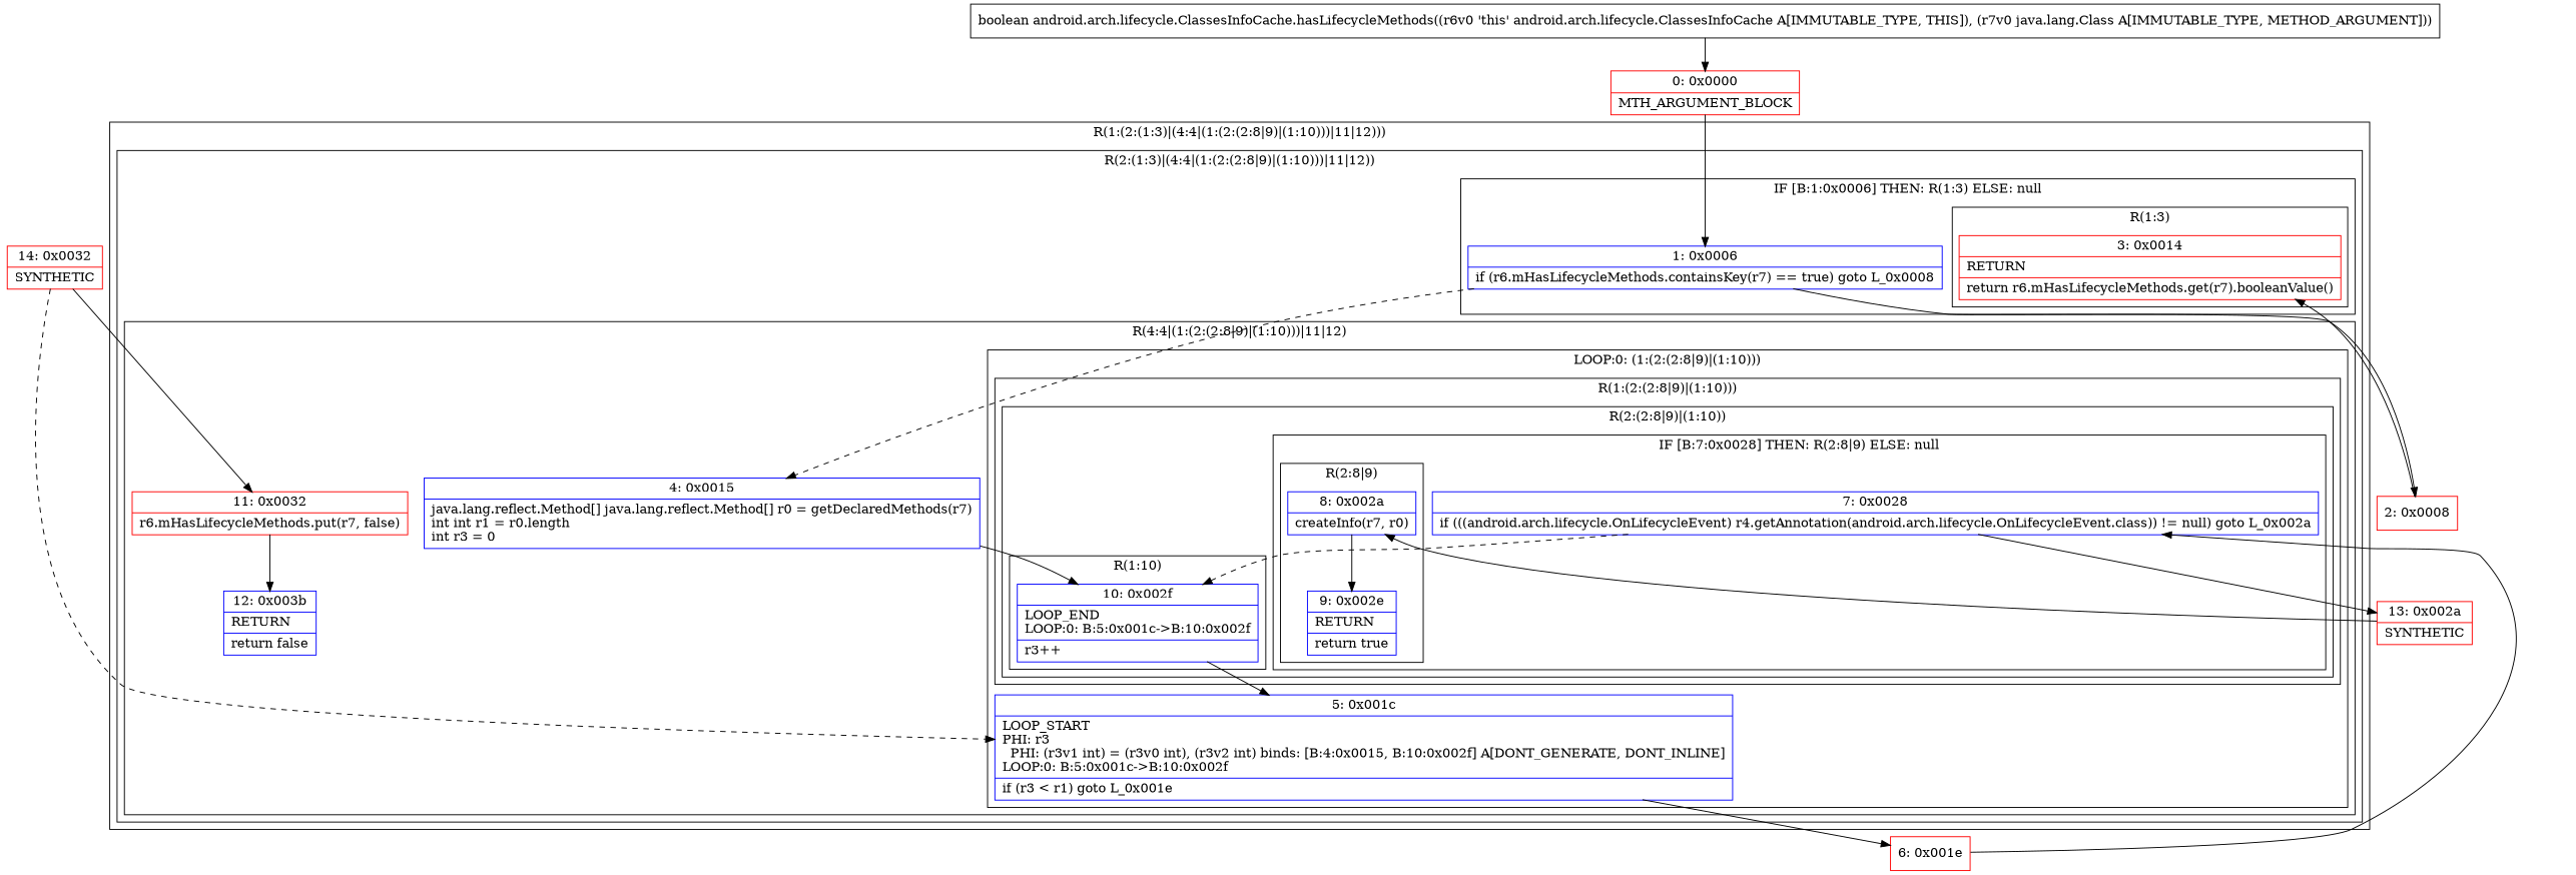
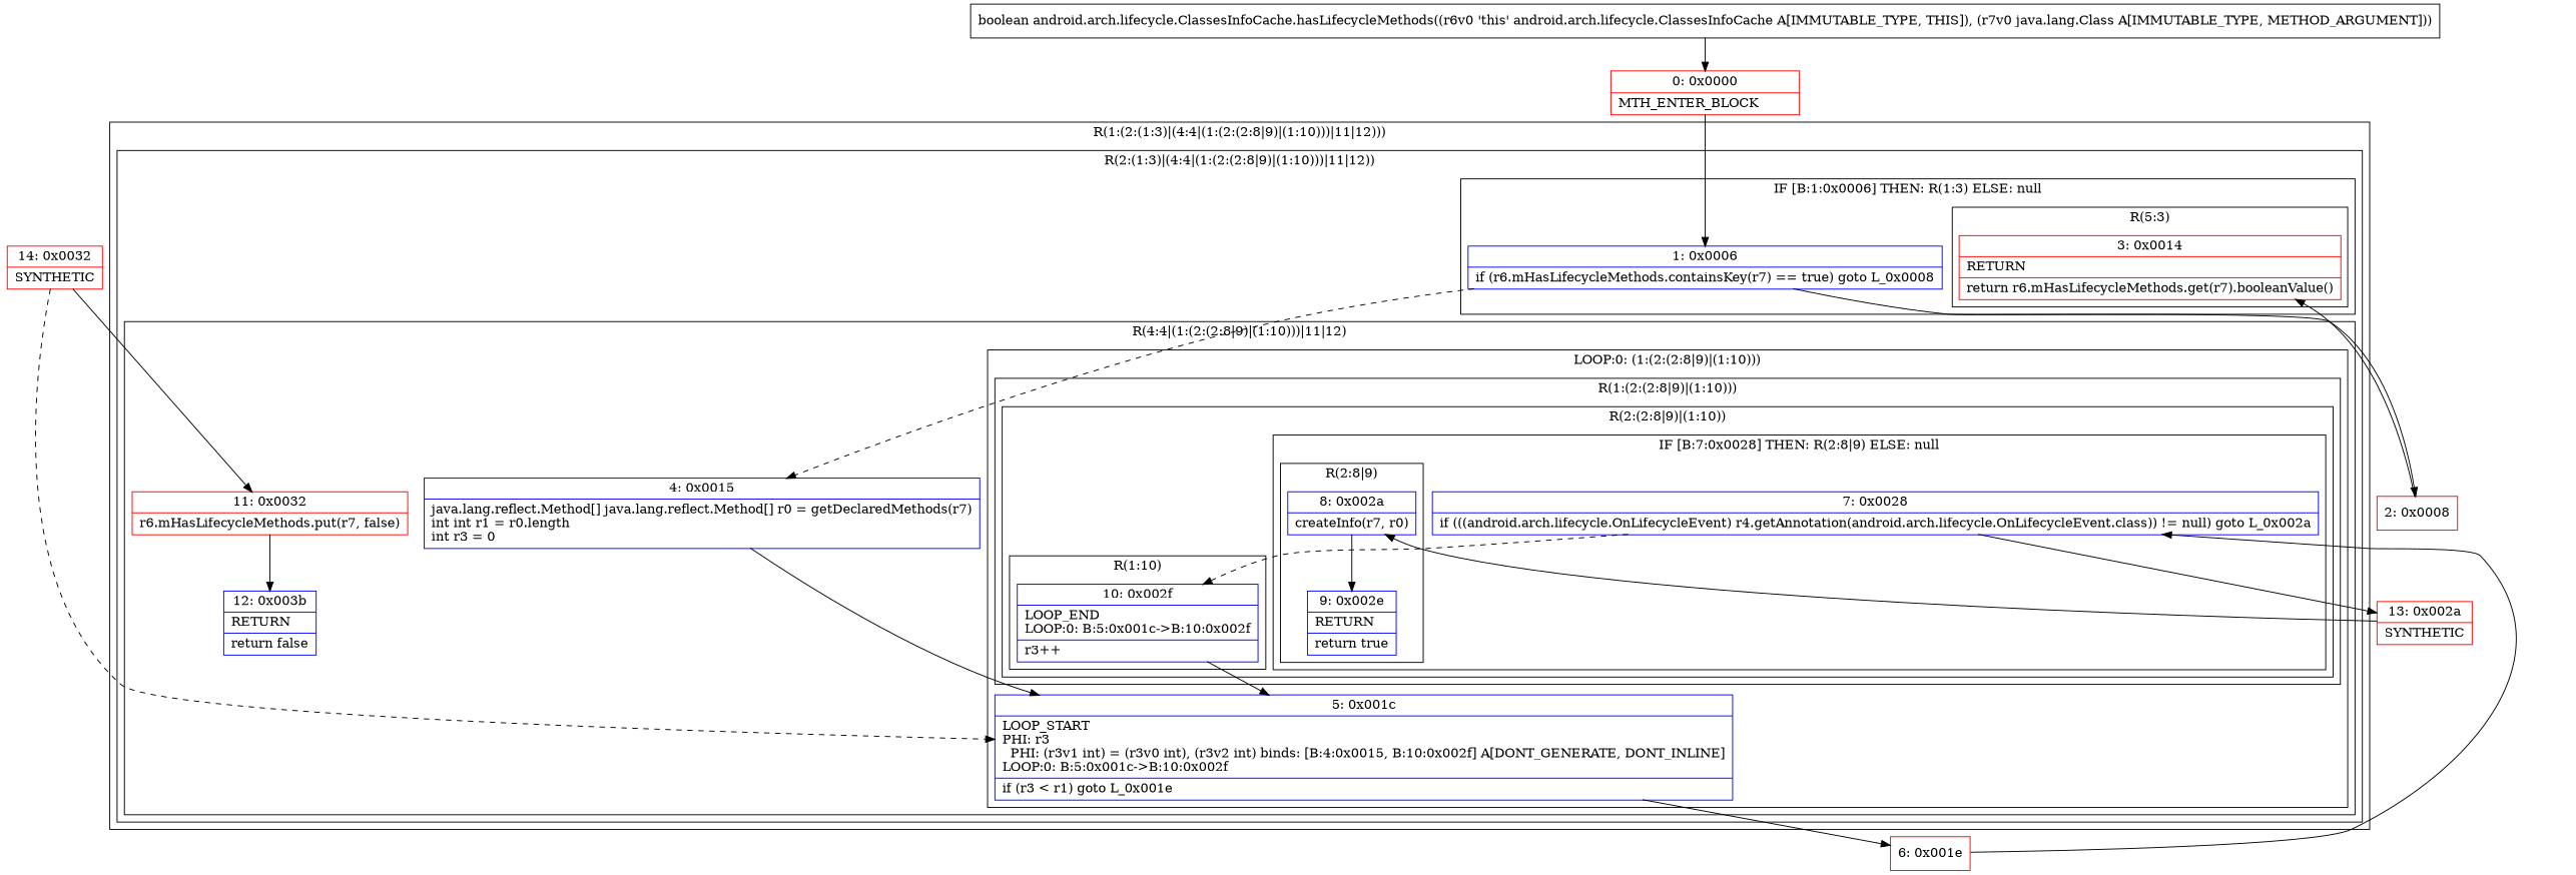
  digraph {
    node [color=blue shape=record]
    n1 [color=red label="{3\:\ 0x0014|RETURN\l|return r6.mHasLifecycleMethods.get(r7).booleanValue()\l}"]
    n2 [label="{1\:\ 0x0006|if (r6.mHasLifecycleMethods.containsKey(r7) == true) goto L_0x0008\l}"]
    n3 [label="{8\:\ 0x002a|createInfo(r7, r0)\l}"]
    n4 [label="{9\:\ 0x002e|RETURN\l|return true\l}"]
    n5 [label="{7\:\ 0x0028|if (((android.arch.lifecycle.OnLifecycleEvent) r4.getAnnotation(android.arch.lifecycle.OnLifecycleEvent.class)) != null) goto L_0x002a\l}"]
    n6 [label="{10\:\ 0x002f|LOOP_END\lLOOP:0: B:5:0x001c\-\>B:10:0x002f\l|r3++\l}"]
    n7 [label="{5\:\ 0x001c|LOOP_START\lPHI: r3 \l  PHI: (r3v1 int) = (r3v0 int), (r3v2 int) binds: [B:4:0x0015, B:10:0x002f] A[DONT_GENERATE, DONT_INLINE]\lLOOP:0: B:5:0x001c\-\>B:10:0x002f\l|if (r3 \< r1) goto L_0x001e\l}"]
    n8 [label="{4\:\ 0x0015|java.lang.reflect.Method[] java.lang.reflect.Method[] r0 = getDeclaredMethods(r7)\lint int r1 = r0.length\lint r3 = 0\l}"]
    n9 [color=red label="{11\:\ 0x0032|r6.mHasLifecycleMethods.put(r7, false)\l}"]
    n10 [label="{12\:\ 0x003b|RETURN\l|return false\l}"]
    n11 [color=red label="{2\:\ 0x0008}"]
    n12 [color=red label="{13\:\ 0x002a|SYNTHETIC\l}"]
    n13 [color=red label="{6\:\ 0x001e}"]
    n14 [color=red label="{14\:\ 0x0032|SYNTHETIC\l}"]
-   n15 [color=red label="{0\:\ 0x0000|MTH_ARGUMENT_BLOCK\l}"]
+   n15 [color=red label="{0\:\ 0x0000|MTH_ENTER_BLOCK\l}"]
    n16 [label="{boolean android.arch.lifecycle.ClassesInfoCache.hasLifecycleMethods((r6v0 'this' android.arch.lifecycle.ClassesInfoCache A[IMMUTABLE_TYPE, THIS]), (r7v0 java.lang.Class A[IMMUTABLE_TYPE, METHOD_ARGUMENT])) }" color=""]
    subgraph cluster_1 {
      label="R(1:(2:(1:3)|(4:4|(1:(2:(2:8|9)|(1:10)))|11|12)))"
      subgraph cluster_2 {
        label="R(2:(1:3)|(4:4|(1:(2:(2:8|9)|(1:10)))|11|12))"
        subgraph cluster_3 {
          label="IF [B:1:0x0006] THEN: R(1:3) ELSE: null"
          n2
          subgraph cluster_4 {
-           label="R(1:3)"
+           label="R(5:3)"
            n1
          }
        }
        subgraph cluster_5 {
          label="R(4:4|(1:(2:(2:8|9)|(1:10)))|11|12)"
          n8
          n9
          n10
          subgraph cluster_6 {
            label="LOOP:0: (1:(2:(2:8|9)|(1:10)))"
            n7
            subgraph cluster_7 {
              label="R(1:(2:(2:8|9)|(1:10)))"
              subgraph cluster_8 {
                label="R(2:(2:8|9)|(1:10))"
                subgraph cluster_9 {
                  label="IF [B:7:0x0028] THEN: R(2:8|9) ELSE: null"
                  n5
                  subgraph cluster_10 {
                    label="R(2:8|9)"
                    n3
                    n4
                  }
                }
                subgraph cluster_11 {
                  label="R(1:10)"
                  n6
                }
              }
            }
          }
        }
      }
    }
    n2 -> n8 [style=dashed]
    n2 -> n11
    n3 -> n4
    n5 -> n6 [style=dashed]
    n5 -> n12
    n6 -> n7
    n7 -> n13
-   n8 -> n6
+   n8 -> n7
    n9 -> n10
    n11 -> n1
    n12 -> n3
    n13 -> n5
    n14 -> n7 [style=dashed]
    n14 -> n9
    n15 -> n2
    n16 -> n15
  }
